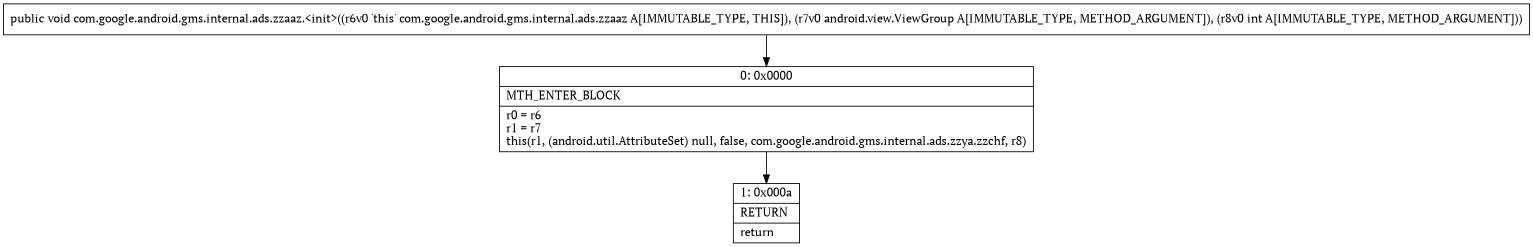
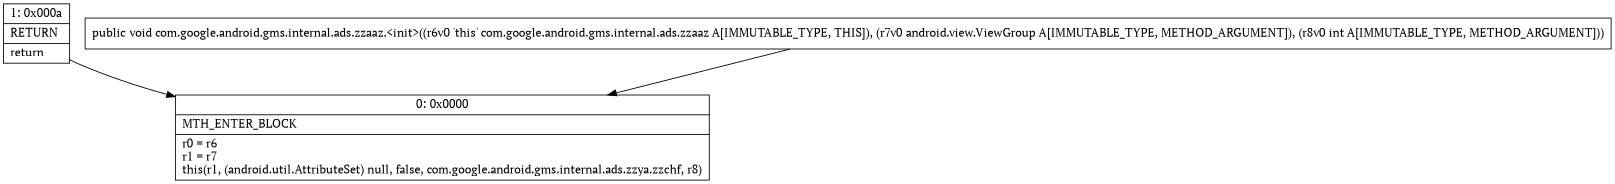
  digraph {
    fontname="PT Serif"
    node [shape=record fontname="PT Serif"]
    edge [fontname="PT Serif"]
    n1 [label="{0\:\ 0x0000|MTH_ENTER_BLOCK\l|r0 = r6\lr1 = r7\lthis(r1, (android.util.AttributeSet) null, false, com.google.android.gms.internal.ads.zzya.zzchf, r8)\l}"]
    n2 [label="{1\:\ 0x000a|RETURN\l|return\l}"]
    n3 [label="{public void com.google.android.gms.internal.ads.zzaaz.\<init\>((r6v0 'this' com.google.android.gms.internal.ads.zzaaz A[IMMUTABLE_TYPE, THIS]), (r7v0 android.view.ViewGroup A[IMMUTABLE_TYPE, METHOD_ARGUMENT]), (r8v0 int A[IMMUTABLE_TYPE, METHOD_ARGUMENT])) }"]
-   n1 -> n2
+   n2 -> n1
    n3 -> n1
  }
